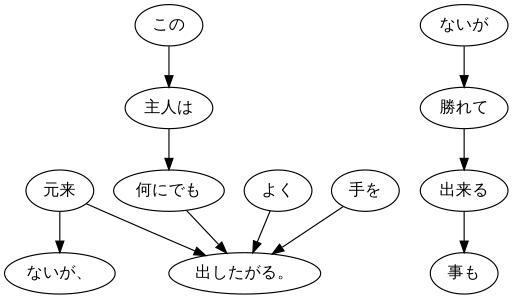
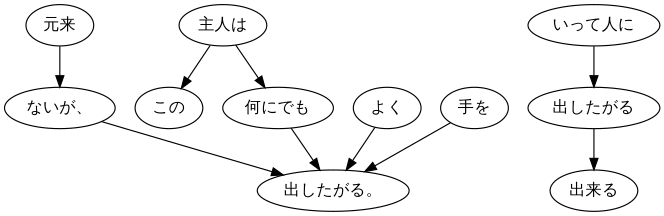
  digraph {
    n1 [label="元来"]
    n2 [label="ないが、"]
    n3 [label="出したがる。"]
    n4 [label="この"]
    n5 [label="主人は"]
    n6 [label="何にでも"]
-   n7 [label="勝れて"]
+   n7 [label="出したがる"]
    n8 [label="出来る"]
-   n9 [label="ないが"]
-   n10 [label="事も"]
+   n9 [label="いって人に"]
    n11 [label="よく"]
    n12 [label="手を"]
    n1 -> n2
-   n1 -> n3
-   n4 -> n5
+   n2 -> n3
+   n5 -> n4
    n5 -> n6
    n6 -> n3
    n7 -> n8
-   n8 -> n10
    n9 -> n7
    n11 -> n3
    n12 -> n3
  }
